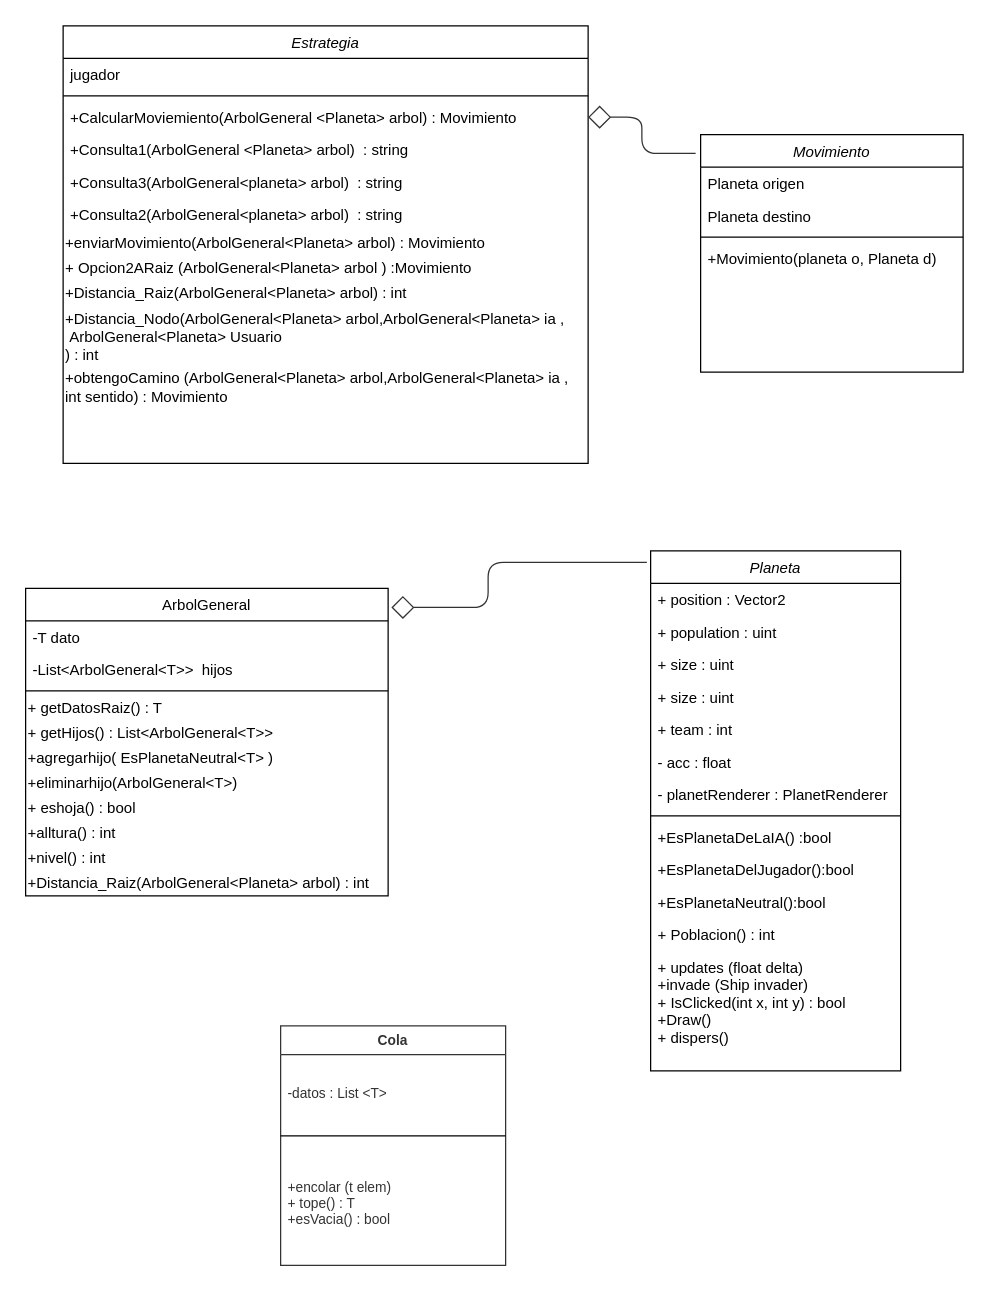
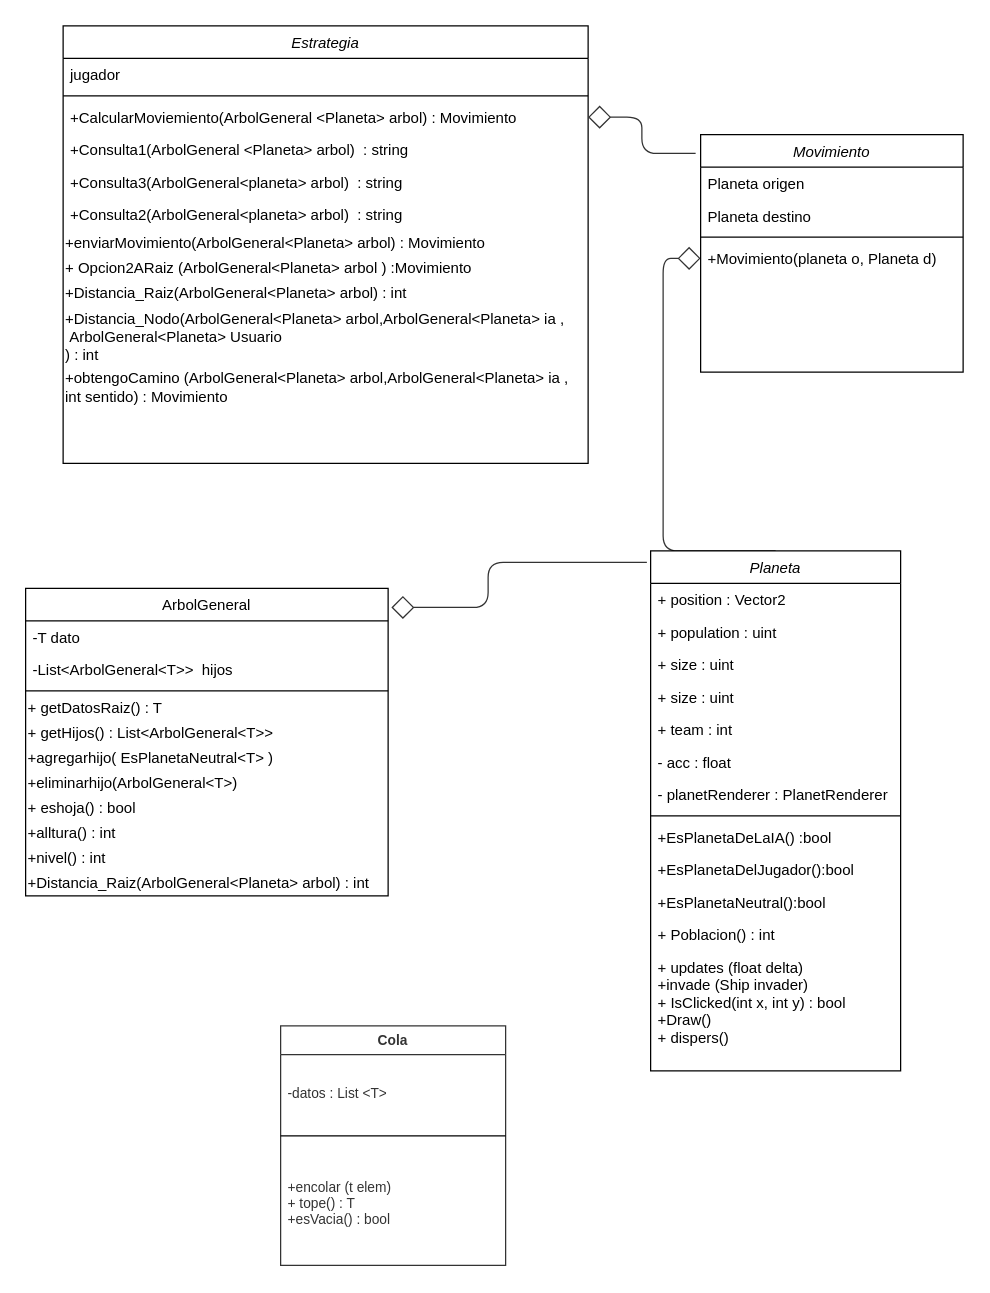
  <mxCell id="0" />
  <mxCell id="1" parent="0" />
  <mxCell id="2" value="Estrategia" style="swimlane;fontStyle=2;align=center;verticalAlign=top;childLayout=stackLayout;horizontal=1;startSize=26;horizontalStack=0;resizeParent=1;resizeLast=0;collapsible=1;marginBottom=0;rounded=0;shadow=0;strokeWidth=1;" parent="1" vertex="1"><mxGeometry x="50" y="20" width="420" height="350" as="geometry"><mxRectangle x="230" y="140" width="160" height="26" as="alternateBounds" /></mxGeometry></mxCell>
  <mxCell id="3" value="jugador" style="text;align=left;verticalAlign=top;spacingLeft=4;spacingRight=4;overflow=hidden;rotatable=0;points=[[0,0.5],[1,0.5]];portConstraint=eastwest;" parent="2" vertex="1"><mxGeometry y="26" width="420" height="26" as="geometry" /></mxCell>
  <mxCell id="4" value="" style="line;html=1;strokeWidth=1;align=left;verticalAlign=middle;spacingTop=-1;spacingLeft=3;spacingRight=3;rotatable=0;labelPosition=right;points=[];portConstraint=eastwest;" parent="2" vertex="1"><mxGeometry y="52" width="420" height="8" as="geometry" /></mxCell>
  <mxCell id="5" value="+CalcularMoviemiento(ArbolGeneral &lt;Planeta&gt; arbol) : Movimiento" style="text;align=left;verticalAlign=top;spacingLeft=4;spacingRight=4;overflow=hidden;rotatable=0;points=[[0,0.5],[1,0.5]];portConstraint=eastwest;" parent="2" vertex="1"><mxGeometry y="60" width="420" height="26" as="geometry" /></mxCell>
  <mxCell id="6" value="+Consulta1(ArbolGeneral &lt;Planeta&gt; arbol)  : string" style="text;align=left;verticalAlign=top;spacingLeft=4;spacingRight=4;overflow=hidden;rotatable=0;points=[[0,0.5],[1,0.5]];portConstraint=eastwest;" parent="2" vertex="1"><mxGeometry y="86" width="420" height="26" as="geometry" /></mxCell>
  <mxCell id="7" value="+Consulta3(ArbolGeneral&lt;planeta&gt; arbol)  : string" style="text;align=left;verticalAlign=top;spacingLeft=4;spacingRight=4;overflow=hidden;rotatable=0;points=[[0,0.5],[1,0.5]];portConstraint=eastwest;" parent="2" vertex="1"><mxGeometry y="112" width="420" height="26" as="geometry" /></mxCell>
  <mxCell id="8" value="+Consulta2(ArbolGeneral&lt;planeta&gt; arbol)  : string" style="text;align=left;verticalAlign=top;spacingLeft=4;spacingRight=4;overflow=hidden;rotatable=0;points=[[0,0.5],[1,0.5]];portConstraint=eastwest;" parent="2" vertex="1"><mxGeometry y="138" width="420" height="26" as="geometry" /></mxCell>
  <mxCell id="9" value="+enviarMovimiento(ArbolGeneral&amp;lt;Planeta&amp;gt; arbol) : Movimiento" style="text;html=1;align=left;verticalAlign=middle;resizable=0;points=[];autosize=1;" vertex="1" parent="2"><mxGeometry y="164" width="420" height="20" as="geometry" /></mxCell>
  <mxCell id="10" value="+ Opcion2ARaiz (ArbolGeneral&amp;lt;Planeta&amp;gt; arbol ) :Movimiento" style="text;html=1;align=left;verticalAlign=middle;resizable=0;points=[];autosize=1;" vertex="1" parent="2"><mxGeometry y="184" width="420" height="20" as="geometry" /></mxCell>
  <mxCell id="11" value="+Distancia_Raiz(ArbolGeneral&amp;lt;Planeta&amp;gt; arbol) : int" style="text;html=1;align=left;verticalAlign=middle;resizable=0;points=[];autosize=1;" vertex="1" parent="2"><mxGeometry y="204" width="420" height="20" as="geometry" /></mxCell>
  <mxCell id="12" value="+Distancia_Nodo(ArbolGeneral&amp;lt;Planeta&amp;gt; arbol,ArbolGeneral&amp;lt;Planeta&amp;gt; ia ,&lt;br&gt;&amp;nbsp;ArbolGeneral&amp;lt;Planeta&amp;gt; Usuario&lt;br&gt;) : int" style="text;html=1;align=left;verticalAlign=middle;resizable=0;points=[];autosize=1;" vertex="1" parent="2"><mxGeometry y="224" width="420" height="50" as="geometry" /></mxCell>
  <mxCell id="13" value="+obtengoCamino (ArbolGeneral&amp;lt;Planeta&amp;gt; arbol,ArbolGeneral&amp;lt;Planeta&amp;gt; ia ,&lt;br&gt;int sentido) : Movimiento" style="text;html=1;align=left;verticalAlign=middle;resizable=0;points=[];autosize=1;" vertex="1" parent="2"><mxGeometry y="274" width="420" height="30" as="geometry" /></mxCell>
  <mxCell id="14" value="ArbolGeneral" style="swimlane;fontStyle=0;align=center;verticalAlign=top;childLayout=stackLayout;horizontal=1;startSize=26;horizontalStack=0;resizeParent=1;resizeLast=0;collapsible=1;marginBottom=0;rounded=0;shadow=0;strokeWidth=1;" parent="1" vertex="1"><mxGeometry x="20" y="470" width="290" height="246" as="geometry"><mxRectangle x="340" y="380" width="170" height="26" as="alternateBounds" /></mxGeometry></mxCell>
  <mxCell id="15" value="-T dato" style="text;align=left;verticalAlign=top;spacingLeft=4;spacingRight=4;overflow=hidden;rotatable=0;points=[[0,0.5],[1,0.5]];portConstraint=eastwest;" parent="14" vertex="1"><mxGeometry y="26" width="290" height="26" as="geometry" /></mxCell>
  <mxCell id="16" value="-List&lt;ArbolGeneral&lt;T&gt;&gt;  hijos" style="text;align=left;verticalAlign=top;spacingLeft=4;spacingRight=4;overflow=hidden;rotatable=0;points=[[0,0.5],[1,0.5]];portConstraint=eastwest;" parent="14" vertex="1"><mxGeometry y="52" width="290" height="26" as="geometry" /></mxCell>
  <mxCell id="17" value="" style="line;html=1;strokeWidth=1;align=left;verticalAlign=middle;spacingTop=-1;spacingLeft=3;spacingRight=3;rotatable=0;labelPosition=right;points=[];portConstraint=eastwest;" parent="14" vertex="1"><mxGeometry y="78" width="290" height="8" as="geometry" /></mxCell>
  <mxCell id="18" value="+ getDatosRaiz() : T" style="text;html=1;align=left;verticalAlign=middle;resizable=0;points=[];autosize=1;" parent="14" vertex="1"><mxGeometry y="86" width="290" height="20" as="geometry" /></mxCell>
  <mxCell id="19" value="+ getHijos() :&amp;nbsp;List&amp;lt;ArbolGeneral&amp;lt;T&amp;gt;&amp;gt;" style="text;html=1;align=left;verticalAlign=middle;resizable=0;points=[];autosize=1;" parent="14" vertex="1"><mxGeometry y="106" width="290" height="20" as="geometry" /></mxCell>
  <mxCell id="20" value="+agregarhijo( EsPlanetaNeutral&amp;lt;T&amp;gt; )" style="text;html=1;align=left;verticalAlign=middle;resizable=0;points=[];autosize=1;" parent="14" vertex="1"><mxGeometry y="126" width="290" height="20" as="geometry" /></mxCell>
  <mxCell id="21" value="+eliminarhijo(ArbolGeneral&amp;lt;T&amp;gt;)" style="text;html=1;align=left;verticalAlign=middle;resizable=0;points=[];autosize=1;" parent="14" vertex="1"><mxGeometry y="146" width="290" height="20" as="geometry" /></mxCell>
  <mxCell id="22" value="+ eshoja() : bool" style="text;html=1;align=left;verticalAlign=middle;resizable=0;points=[];autosize=1;" parent="14" vertex="1"><mxGeometry y="166" width="290" height="20" as="geometry" /></mxCell>
  <mxCell id="23" value="+alltura() : int" style="text;html=1;align=left;verticalAlign=middle;resizable=0;points=[];autosize=1;" parent="14" vertex="1"><mxGeometry y="186" width="290" height="20" as="geometry" /></mxCell>
  <mxCell id="24" value="+nivel() : int" style="text;html=1;align=left;verticalAlign=middle;resizable=0;points=[];autosize=1;" parent="14" vertex="1"><mxGeometry y="206" width="290" height="20" as="geometry" /></mxCell>
  <mxCell id="25" value="+Distancia_Raiz(ArbolGeneral&amp;lt;Planeta&amp;gt; arbol) : int" style="text;html=1;align=left;verticalAlign=middle;resizable=0;points=[];autosize=1;" vertex="1" parent="14"><mxGeometry y="226" width="290" height="20" as="geometry" /></mxCell>
  <mxCell id="26" value="" style="html=1;jettySize=18;fontSize=11;strokeColor=#333333;strokeOpacity=100;rounded=1;arcSize=24;edgeStyle=elbowEdgeStyle;startArrow=none;;endArrow=diamond;endFill=0;endSize=16;;exitX=-0.019;exitY=0.079;exitDx=0;exitDy=0;exitPerimeter=0;" parent="1" source="28" target="5" edge="1"><mxGeometry width="100" height="100" relative="1" as="geometry"><Array as="points" /><mxPoint x="470" y="224" as="sourcePoint" /><mxPoint x="651" y="224" as="targetPoint" /></mxGeometry></mxCell>
+ <mxCell id="27" value="" style="html=1;jettySize=18;fontSize=11;strokeColor=#333333;strokeOpacity=100;rounded=1;arcSize=24;edgeStyle=elbowEdgeStyle;startArrow=none;;endArrow=diamond;endFill=0;endSize=16;;exitX=0.5;exitY=0;exitDx=0;exitDy=0;entryX=0;entryY=0.5;entryDx=0;entryDy=0;" parent="1" source="33" target="32" edge="1"><mxGeometry width="100" height="100" relative="1" as="geometry"><Array as="points"><mxPoint x="530" y="400" /><mxPoint x="470" y="340" /></Array><mxPoint x="546.01" y="215.01" as="sourcePoint" /><mxPoint x="410" y="273" as="targetPoint" /></mxGeometry></mxCell>
  <mxCell id="28" value="Movimiento" style="swimlane;fontStyle=2;align=center;verticalAlign=top;childLayout=stackLayout;horizontal=1;startSize=26;horizontalStack=0;resizeParent=1;resizeLast=0;collapsible=1;marginBottom=0;rounded=0;shadow=0;strokeWidth=1;" parent="1" vertex="1"><mxGeometry x="560" y="107" width="210" height="190" as="geometry"><mxRectangle x="230" y="140" width="160" height="26" as="alternateBounds" /></mxGeometry></mxCell>
  <mxCell id="29" value="Planeta origen" style="text;align=left;verticalAlign=top;spacingLeft=4;spacingRight=4;overflow=hidden;rotatable=0;points=[[0,0.5],[1,0.5]];portConstraint=eastwest;" parent="28" vertex="1"><mxGeometry y="26" width="210" height="26" as="geometry" /></mxCell>
  <mxCell id="30" value="Planeta destino" style="text;align=left;verticalAlign=top;spacingLeft=4;spacingRight=4;overflow=hidden;rotatable=0;points=[[0,0.5],[1,0.5]];portConstraint=eastwest;" parent="28" vertex="1"><mxGeometry y="52" width="210" height="26" as="geometry" /></mxCell>
  <mxCell id="31" value="" style="line;html=1;strokeWidth=1;align=left;verticalAlign=middle;spacingTop=-1;spacingLeft=3;spacingRight=3;rotatable=0;labelPosition=right;points=[];portConstraint=eastwest;" parent="28" vertex="1"><mxGeometry y="78" width="210" height="8" as="geometry" /></mxCell>
  <mxCell id="32" value="+Movimiento(planeta o, Planeta d)" style="text;align=left;verticalAlign=top;spacingLeft=4;spacingRight=4;overflow=hidden;rotatable=0;points=[[0,0.5],[1,0.5]];portConstraint=eastwest;" parent="28" vertex="1"><mxGeometry y="86" width="210" height="26" as="geometry" /></mxCell>
  <mxCell id="33" value="Planeta" style="swimlane;fontStyle=2;align=center;verticalAlign=top;childLayout=stackLayout;horizontal=1;startSize=26;horizontalStack=0;resizeParent=1;resizeLast=0;collapsible=1;marginBottom=0;rounded=0;shadow=0;strokeWidth=1;" parent="1" vertex="1"><mxGeometry x="520" y="440" width="200" height="416" as="geometry"><mxRectangle x="60" y="610" width="160" height="26" as="alternateBounds" /></mxGeometry></mxCell>
  <mxCell id="34" value="+ position : Vector2" style="text;align=left;verticalAlign=top;spacingLeft=4;spacingRight=4;overflow=hidden;rotatable=0;points=[[0,0.5],[1,0.5]];portConstraint=eastwest;" parent="33" vertex="1"><mxGeometry y="26" width="200" height="26" as="geometry" /></mxCell>
  <mxCell id="35" value="+ population : uint" style="text;align=left;verticalAlign=top;spacingLeft=4;spacingRight=4;overflow=hidden;rotatable=0;points=[[0,0.5],[1,0.5]];portConstraint=eastwest;" parent="33" vertex="1"><mxGeometry y="52" width="200" height="26" as="geometry" /></mxCell>
  <mxCell id="36" value="+ size : uint" style="text;align=left;verticalAlign=top;spacingLeft=4;spacingRight=4;overflow=hidden;rotatable=0;points=[[0,0.5],[1,0.5]];portConstraint=eastwest;" parent="33" vertex="1"><mxGeometry y="78" width="200" height="26" as="geometry" /></mxCell>
  <mxCell id="37" value="+ size : uint" style="text;align=left;verticalAlign=top;spacingLeft=4;spacingRight=4;overflow=hidden;rotatable=0;points=[[0,0.5],[1,0.5]];portConstraint=eastwest;" parent="33" vertex="1"><mxGeometry y="104" width="200" height="26" as="geometry" /></mxCell>
  <mxCell id="38" value="+ team : int" style="text;align=left;verticalAlign=top;spacingLeft=4;spacingRight=4;overflow=hidden;rotatable=0;points=[[0,0.5],[1,0.5]];portConstraint=eastwest;" parent="33" vertex="1"><mxGeometry y="130" width="200" height="26" as="geometry" /></mxCell>
  <mxCell id="39" value="- acc : float" style="text;align=left;verticalAlign=top;spacingLeft=4;spacingRight=4;overflow=hidden;rotatable=0;points=[[0,0.5],[1,0.5]];portConstraint=eastwest;" parent="33" vertex="1"><mxGeometry y="156" width="200" height="26" as="geometry" /></mxCell>
  <mxCell id="40" value="- planetRenderer : PlanetRenderer" style="text;align=left;verticalAlign=top;spacingLeft=4;spacingRight=4;overflow=hidden;rotatable=0;points=[[0,0.5],[1,0.5]];portConstraint=eastwest;" parent="33" vertex="1"><mxGeometry y="182" width="200" height="26" as="geometry" /></mxCell>
  <mxCell id="41" value="" style="line;html=1;strokeWidth=1;align=left;verticalAlign=middle;spacingTop=-1;spacingLeft=3;spacingRight=3;rotatable=0;labelPosition=right;points=[];portConstraint=eastwest;" parent="33" vertex="1"><mxGeometry y="208" width="200" height="8" as="geometry" /></mxCell>
  <mxCell id="42" value="+EsPlanetaDeLaIA() :bool" style="text;align=left;verticalAlign=top;spacingLeft=4;spacingRight=4;overflow=hidden;rotatable=0;points=[[0,0.5],[1,0.5]];portConstraint=eastwest;" parent="33" vertex="1"><mxGeometry y="216" width="200" height="26" as="geometry" /></mxCell>
  <mxCell id="43" value="+EsPlanetaDelJugador():bool" style="text;align=left;verticalAlign=top;spacingLeft=4;spacingRight=4;overflow=hidden;rotatable=0;points=[[0,0.5],[1,0.5]];portConstraint=eastwest;" parent="33" vertex="1"><mxGeometry y="242" width="200" height="26" as="geometry" /></mxCell>
  <mxCell id="44" value="+EsPlanetaNeutral():bool" style="text;align=left;verticalAlign=top;spacingLeft=4;spacingRight=4;overflow=hidden;rotatable=0;points=[[0,0.5],[1,0.5]];portConstraint=eastwest;" parent="33" vertex="1"><mxGeometry y="268" width="200" height="26" as="geometry" /></mxCell>
  <mxCell id="45" value="+ Poblacion() : int" style="text;align=left;verticalAlign=top;spacingLeft=4;spacingRight=4;overflow=hidden;rotatable=0;points=[[0,0.5],[1,0.5]];portConstraint=eastwest;" parent="33" vertex="1"><mxGeometry y="294" width="200" height="26" as="geometry" /></mxCell>
  <mxCell id="46" value="+ updates (float delta)&#10;+invade (Ship invader)&#10;+ IsClicked(int x, int y) : bool&#10;+Draw()&#10;+ dispers()" style="text;align=left;verticalAlign=top;spacingLeft=4;spacingRight=4;overflow=hidden;rotatable=0;points=[[0,0.5],[1,0.5]];portConstraint=eastwest;" parent="33" vertex="1"><mxGeometry y="320" width="200" height="96" as="geometry" /></mxCell>
  <mxCell id="47" value="" style="html=1;jettySize=18;fontSize=11;strokeColor=#333333;strokeOpacity=100;rounded=1;arcSize=24;edgeStyle=elbowEdgeStyle;startArrow=none;;endArrow=diamond;endFill=0;endSize=16;;exitX=-0.015;exitY=0.022;exitDx=0;exitDy=0;entryX=1.009;entryY=0.062;entryDx=0;entryDy=0;entryPerimeter=0;exitPerimeter=0;" parent="1" source="33" target="14" edge="1"><mxGeometry width="100" height="100" relative="1" as="geometry"><Array as="points"><mxPoint x="390" y="449" /><mxPoint x="480" y="350" /></Array><mxPoint x="630" y="450" as="sourcePoint" /><mxPoint x="560" y="269" as="targetPoint" /></mxGeometry></mxCell>
  <mxCell id="48" value="Cola" style="html=1;whiteSpace=wrap;swimlane;childLayout=stackLayout;horizontal=1;startSize=23;horizontalStack=0;resizeParent=1;resizeParentMax=0;resizeLast=0;collapsible=0;marginBottom=0;swimlaneFillColor=#ffffff;startSize=23;fontSize=11;fontColor=#333333;fontStyle=1;spacing=0;strokeColor=#333333;strokeOpacity=100;" parent="1" vertex="1"><mxGeometry x="224" y="820" width="180" height="191.6" as="geometry" /></mxCell>
  <mxCell id="49" value="-datos : List &amp;lt;T&amp;gt;" style="part=1;html=1;resizeHeight=0;strokeColor=none;fillColor=none;align=left;verticalAlign=middle;spacingLeft=4;spacingRight=4;overflow=hidden;rotatable=0;points=[[0,0.5],[1,0.5]];portConstraint=eastwest;swimlaneFillColor=#ffffff;strokeOpacity=100;fontSize=11;fontColor=#333333;" parent="48" vertex="1"><mxGeometry y="23" width="180" height="61" as="geometry" /></mxCell>
  <mxCell id="50" value="" style="line;strokeWidth=1;fillColor=none;align=left;verticalAlign=middle;spacingTop=-1;spacingLeft=3;spacingRight=3;rotatable=0;labelPosition=right;points=[];portConstraint=eastwest;" parent="48" vertex="1"><mxGeometry y="84" width="180" height="8" as="geometry" /></mxCell>
  <mxCell id="51" value="+encolar (t elem)&lt;br&gt;+ tope() : T&lt;br&gt;+esVacia() : bool&amp;nbsp;" style="part=1;html=1;resizeHeight=0;strokeColor=none;fillColor=none;align=left;verticalAlign=middle;spacingLeft=4;spacingRight=4;overflow=hidden;rotatable=0;points=[[0,0.5],[1,0.5]];portConstraint=eastwest;swimlaneFillColor=#ffffff;strokeOpacity=100;fontSize=11;fontColor=#333333;" parent="48" vertex="1"><mxGeometry y="92" width="180" height="99.6" as="geometry" /></mxCell>
